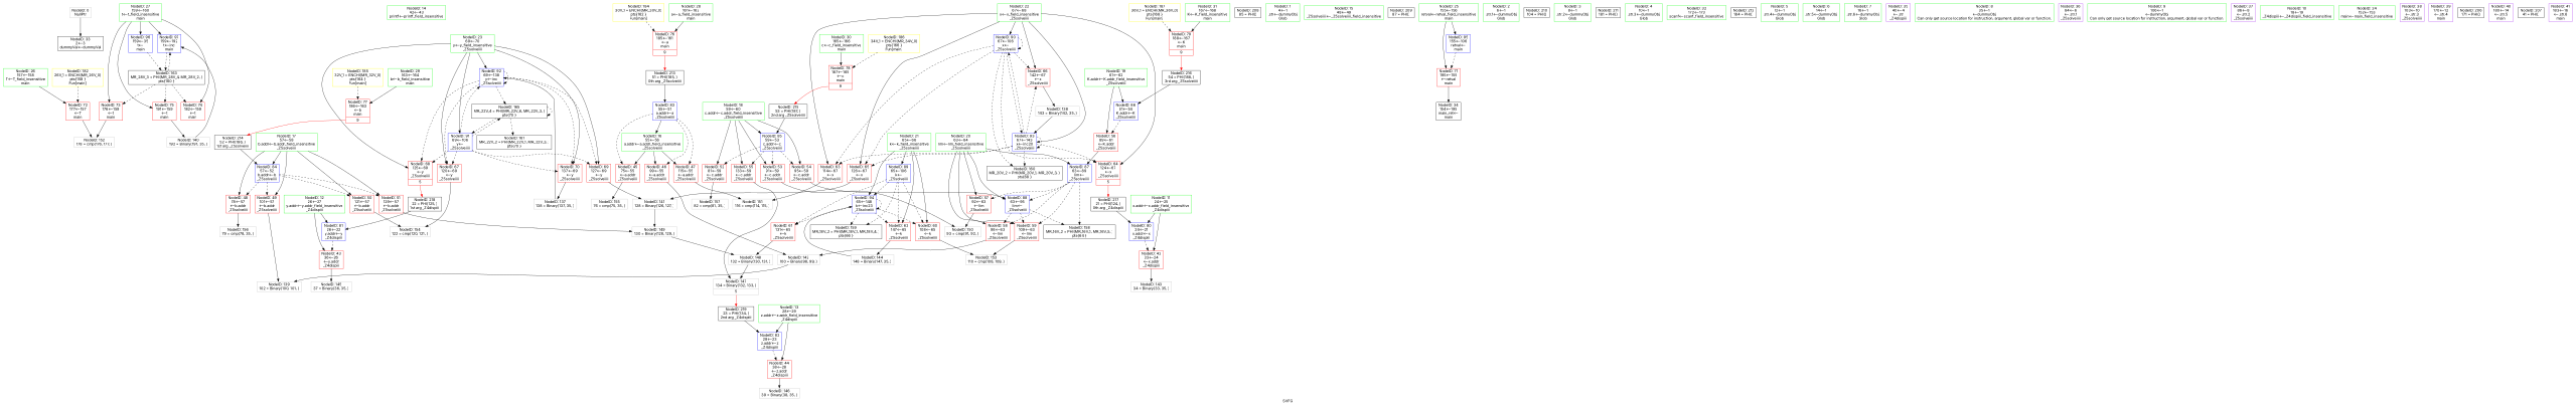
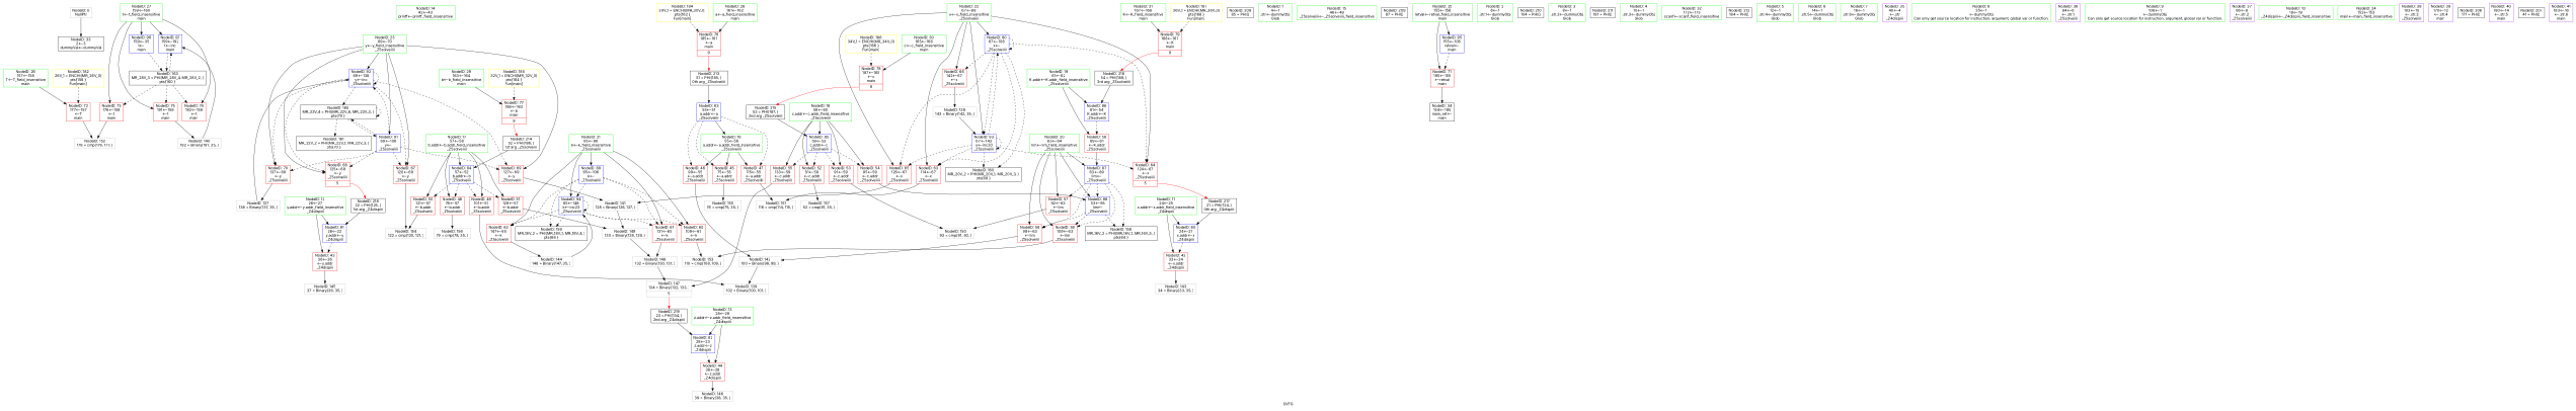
  digraph {
    fontname=Inter
    label=SVFG
    node [color=red fontname=Inter shape=record]
    edge [fontname=Inter style=solid]
    n1 [color=grey label="{NodeID: 0\nNullPtr}"]
    n2 [color=black label="{NodeID: 33\n2\<--3\ndummyVal\<--dummyVal\n}"]
    n3 [color=blue label="{NodeID: 97\n159\<--192\nt\<--inc\nmain\n}"]
    n4 [color=black label="{NodeID: 163\nMR_28V_3 = PHI(MR_28V_4, MR_28V_2, )\npts\{160 \}\n}"]
    n5 [label="{NodeID: 73\n176\<--159\n\<--t\nmain\n}"]
    n6 [label="{NodeID: 74\n182\<--159\n\<--t\nmain\n}"]
    n7 [label="{NodeID: 75\n191\<--159\n\<--t\nmain\n}"]
    n8 [color=grey label="{NodeID: 152\n178 = cmp(176, 177, )\n}"]
    n9 [color=grey label="{NodeID: 140\n192 = Binary(191, 35, )\n}"]
    n10 [color=green label="{NodeID: 14\n42\<--43\nprintf\<--printf_field_insensitive\n}"]
    n11 [color=green label="{NodeID: 28\n161\<--162\na\<--a_field_insensitive\nmain\n}"]
    n12 [label="{NodeID: 76\n185\<--161\n\<--a\nmain\n|{<s0>9}}"]
    n13 [color=black label="{NodeID: 213\n51 = PHI(185, )\n0th arg _Z5solveiiii }"]
    n14 [color=blue label="{NodeID: 83\n55\<--51\na.addr\<--a\n_Z5solveiiii\n}"]
    n15 [color=black label="{NodeID: 208\n85 = PHI()\n}"]
    n16 [label="{NodeID: 42\n33\<--24\n\<--x.addr\n_Z4dispiii\n}"]
    n17 [color=grey label="{NodeID: 143\n34 = Binary(33, 35, )\n}"]
    n18 [color=grey label="{NodeID: 139\n102 = Binary(100, 101, )\n}"]
    n19 [label="{NodeID: 56\n89\<--61\n\<--K.addr\n_Z5solveiiii\n}"]
    n20 [color=blue label="{NodeID: 87\n63\<--89\nlim\<--\n_Z5solveiiii\n}"]
    n21 [label="{NodeID: 57\n92\<--63\n\<--lim\n_Z5solveiiii\n}"]
    n22 [label="{NodeID: 58\n98\<--63\n\<--lim\n_Z5solveiiii\n}"]
    n23 [label="{NodeID: 59\n109\<--63\n\<--lim\n_Z5solveiiii\n}"]
    n24 [color=blue label="{NodeID: 88\n63\<--95\nlim\<--\n_Z5solveiiii\n}"]
    n25 [color=black label="{NodeID: 158\nMR_16V_2 = PHI(MR_16V_1, MR_16V_5, )\npts\{64 \}\n}"]
    n26 [color=grey label="{NodeID: 150\n93 = cmp(91, 92, )\n}"]
    n27 [color=grey label="{NodeID: 142\n100 = Binary(98, 99, )\n}"]
    n28 [color=grey label="{NodeID: 153\n110 = cmp(108, 109, )\n}"]
    n29 [label="{NodeID: 70\n137\<--69\n\<--y\n_Z5solveiiii\n}"]
    n30 [color=grey label="{NodeID: 137\n138 = Binary(137, 35, )\n}"]
    n31 [color=blue label="{NodeID: 92\n69\<--138\ny\<--inc\n_Z5solveiiii\n}"]
    n32 [label="{NodeID: 67\n120\<--69\n\<--y\n_Z5solveiiii\n}"]
    n33 [label="{NodeID: 68\n125\<--69\n\<--y\n_Z5solveiiii\n|{<s0>5}}"]
    n34 [label="{NodeID: 69\n127\<--69\n\<--y\n_Z5solveiiii\n}"]
    n35 [color=black label="{NodeID: 165\nMR_22V_4 = PHI(MR_22V_6, MR_22V_3, )\npts\{70 \}\n}"]
    n36 [color=blue label="{NodeID: 84\n57\<--52\nb.addr\<--b\n_Z5solveiiii\n}"]
    n37 [label="{NodeID: 48\n78\<--57\n\<--b.addr\n_Z5solveiiii\n}"]
    n38 [label="{NodeID: 49\n101\<--57\n\<--b.addr\n_Z5solveiiii\n}"]
    n39 [label="{NodeID: 50\n121\<--57\n\<--b.addr\n_Z5solveiiii\n}"]
    n40 [label="{NodeID: 51\n129\<--57\n\<--b.addr\n_Z5solveiiii\n}"]
    n41 [color=grey label="{NodeID: 156\n79 = cmp(78, 35, )\n}"]
    n42 [color=grey label="{NodeID: 154\n122 = cmp(120, 121, )\n}"]
    n43 [color=grey label="{NodeID: 149\n130 = Binary(128, 129, )\n}"]
    n44 [color=grey label="{NodeID: 148\n132 = Binary(130, 131, )\n}"]
    n45 [color=green label="{NodeID: 1\n4\<--1\n.str\<--dummyObj\nGlob }"]
    n46 [color=green label="{NodeID: 15\n48\<--49\n_Z5solveiiii\<--_Z5solveiiii_field_insensitive\n}"]
    n47 [color=green label="{NodeID: 29\n163\<--164\nb\<--b_field_insensitive\nmain\n}"]
    n48 [label="{NodeID: 77\n186\<--163\n\<--b\nmain\n|{<s0>9}}"]
    n49 [color=black label="{NodeID: 214\n52 = PHI(186, )\n1st arg _Z5solveiiii }"]
    n50 [color=black label="{NodeID: 209\n87 = PHI()\n}"]
    n51 [label="{NodeID: 43\n36\<--26\n\<--y.addr\n_Z4dispiii\n}"]
    n52 [color=grey label="{NodeID: 145\n37 = Binary(36, 35, )\n}"]
    n53 [label="{NodeID: 71\n195\<--155\n\<--retval\nmain\n}"]
    n54 [color=black label="{NodeID: 34\n154\<--195\nmain_ret\<--\nmain\n}"]
    n55 [color=blue label="{NodeID: 85\n59\<--53\nc.addr\<--c\n_Z5solveiiii\n}"]
    n56 [label="{NodeID: 52\n81\<--59\n\<--c.addr\n_Z5solveiiii\n}"]
    n57 [label="{NodeID: 53\n91\<--59\n\<--c.addr\n_Z5solveiiii\n}"]
    n58 [label="{NodeID: 54\n95\<--59\n\<--c.addr\n_Z5solveiiii\n}"]
    n59 [label="{NodeID: 55\n133\<--59\n\<--c.addr\n_Z5solveiiii\n}"]
    n60 [color=grey label="{NodeID: 157\n82 = cmp(81, 35, )\n}"]
    n61 [color=grey label="{NodeID: 147\n134 = Binary(132, 133, )\n|{<s0>5}}"]
    n62 [color=black label="{NodeID: 219\n23 = PHI(134, )\n2nd arg _Z4dispiii }"]
    n63 [color=green label="{NodeID: 2\n6\<--1\n.str.1\<--dummyObj\nGlob }"]
    n64 [color=yellow label="{NodeID: 182\n26V_1 = ENCHI(MR_26V_0)\npts\{158 \}\nFun[main]}" style=double]
    n65 [label="{NodeID: 72\n177\<--157\n\<--T\nmain\n}"]
    n66 [color=green label="{NodeID: 16\n55\<--56\na.addr\<--a.addr_field_insensitive\n_Z5solveiiii\n}"]
    n67 [label="{NodeID: 45\n75\<--55\n\<--a.addr\n_Z5solveiiii\n}"]
    n68 [label="{NodeID: 46\n99\<--55\n\<--a.addr\n_Z5solveiiii\n}"]
    n69 [label="{NodeID: 47\n115\<--55\n\<--a.addr\n_Z5solveiiii\n}"]
    n70 [color=grey label="{NodeID: 155\n76 = cmp(75, 35, )\n}"]
    n71 [color=grey label="{NodeID: 151\n116 = cmp(114, 115, )\n}"]
    n72 [color=green label="{NodeID: 30\n165\<--166\nc\<--c_field_insensitive\nmain\n}"]
    n73 [label="{NodeID: 78\n187\<--165\n\<--c\nmain\n|{<s0>9}}"]
    n74 [color=black label="{NodeID: 215\n53 = PHI(187, )\n2nd arg _Z5solveiiii }"]
    n75 [color=black label="{NodeID: 210\n104 = PHI()\n}"]
    n76 [label="{NodeID: 44\n38\<--28\n\<--z.addr\n_Z4dispiii\n}"]
    n77 [color=grey label="{NodeID: 146\n39 = Binary(38, 35, )\n}"]
    n78 [color=grey label="{NodeID: 141\n128 = Binary(126, 127, )\n}"]
    n79 [color=blue label="{NodeID: 86\n61\<--54\nK.addr\<--K\n_Z5solveiiii\n}"]
    n80 [color=green label="{NodeID: 3\n8\<--1\n.str.2\<--dummyObj\nGlob }"]
    n81 [color=green label="{NodeID: 17\n57\<--58\nb.addr\<--b.addr_field_insensitive\n_Z5solveiiii\n}"]
    n82 [color=green label="{NodeID: 31\n167\<--168\nK\<--K_field_insensitive\nmain\n}"]
    n83 [label="{NodeID: 79\n188\<--167\n\<--K\nmain\n|{<s0>9}}"]
    n84 [color=black label="{NodeID: 216\n54 = PHI(188, )\n3rd arg _Z5solveiiii }"]
    n85 [color=black label="{NodeID: 211\n181 = PHI()\n}"]
    n86 [color=green label="{NodeID: 4\n10\<--1\n.str.3\<--dummyObj\nGlob }"]
    n87 [color=yellow label="{NodeID: 184\n30V_1 = ENCHI(MR_30V_0)\npts\{162 \}\nFun[main]}" style=double]
    n88 [color=green label="{NodeID: 18\n59\<--60\nc.addr\<--c.addr_field_insensitive\n_Z5solveiiii\n}"]
    n89 [color=green label="{NodeID: 32\n172\<--173\nscanf\<--scanf_field_insensitive\n}"]
    n90 [color=black label="{NodeID: 212\n184 = PHI()\n}"]
    n91 [label="{NodeID: 60\n108\<--65\n\<--k\n_Z5solveiiii\n}"]
    n92 [color=green label="{NodeID: 5\n12\<--1\n.str.4\<--dummyObj\nGlob }"]
    n93 [color=yellow label="{NodeID: 185\n32V_1 = ENCHI(MR_32V_0)\npts\{164 \}\nFun[main]}" style=double]
    n94 [color=green label="{NodeID: 19\n61\<--62\nK.addr\<--K.addr_field_insensitive\n_Z5solveiiii\n}"]
    n95 [color=grey label="{NodeID: 144\n148 = Binary(147, 35, )\n}"]
    n96 [color=blue label="{NodeID: 94\n65\<--148\nk\<--inc23\n_Z5solveiiii\n}"]
    n97 [label="{NodeID: 61\n131\<--65\n\<--k\n_Z5solveiiii\n}"]
    n98 [label="{NodeID: 62\n147\<--65\n\<--k\n_Z5solveiiii\n}"]
    n99 [color=black label="{NodeID: 159\nMR_18V_2 = PHI(MR_18V_1, MR_18V_4, )\npts\{66 \}\n}"]
    n100 [color=blue label="{NodeID: 89\n65\<--106\nk\<--\n_Z5solveiiii\n}"]
    n101 [color=green label="{NodeID: 6\n14\<--1\n.str.5\<--dummyObj\nGlob }"]
    n102 [color=yellow label="{NodeID: 186\n34V_1 = ENCHI(MR_34V_0)\npts\{166 \}\nFun[main]}" style=double]
    n103 [color=green label="{NodeID: 20\n63\<--64\nlim\<--lim_field_insensitive\n_Z5solveiiii\n}"]
    n104 [color=blue label="{NodeID: 90\n67\<--106\nx\<--\n_Z5solveiiii\n}"]
    n105 [label="{NodeID: 63\n114\<--67\n\<--x\n_Z5solveiiii\n}"]
    n106 [label="{NodeID: 64\n124\<--67\n\<--x\n_Z5solveiiii\n|{<s0>5}}"]
    n107 [label="{NodeID: 65\n126\<--67\n\<--x\n_Z5solveiiii\n}"]
    n108 [label="{NodeID: 66\n142\<--67\n\<--x\n_Z5solveiiii\n}"]
    n109 [color=blue label="{NodeID: 93\n67\<--143\nx\<--inc20\n_Z5solveiiii\n}"]
    n110 [color=black label="{NodeID: 160\nMR_20V_2 = PHI(MR_20V_1, MR_20V_3, )\npts\{68 \}\n}"]
    n111 [color=black label="{NodeID: 217\n21 = PHI(124, )\n0th arg _Z4dispiii }"]
    n112 [color=grey label="{NodeID: 138\n143 = Binary(142, 35, )\n}"]
    n113 [color=blue label="{NodeID: 80\n24\<--21\nx.addr\<--x\n_Z4dispiii\n}"]
    n114 [color=green label="{NodeID: 7\n16\<--1\n.str.6\<--dummyObj\nGlob }"]
    n115 [color=yellow label="{NodeID: 187\n36V_1 = ENCHI(MR_36V_0)\npts\{168 \}\nFun[main]}" style=double]
    n116 [color=green label="{NodeID: 21\n65\<--66\nk\<--k_field_insensitive\n_Z5solveiiii\n}"]
    n117 [color=purple label="{NodeID: 35\n40\<--4\n\<--.str\n_Z4dispiii\n}"]
    n118 [color=blue label="{NodeID: 91\n69\<--106\ny\<--\n_Z5solveiiii\n}"]
    n119 [color=black label="{NodeID: 218\n22 = PHI(125, )\n1st arg _Z4dispiii }"]
    n120 [color=black label="{NodeID: 161\nMR_22V_2 = PHI(MR_22V_1, MR_22V_3, )\npts\{70 \}\n}"]
    n121 [color=blue label="{NodeID: 81\n26\<--22\ny.addr\<--y\n_Z4dispiii\n}"]
    n122 [color=green label="{NodeID: 8\n35\<--1\n\<--dummyObj\nCan only get source location for instruction, argument, global var or function.}"]
    n123 [color=green label="{NodeID: 22\n67\<--68\nx\<--x_field_insensitive\n_Z5solveiiii\n}"]
    n124 [color=purple label="{NodeID: 36\n84\<--6\n\<--.str.1\n_Z5solveiiii\n}"]
    n125 [color=blue label="{NodeID: 82\n28\<--23\nz.addr\<--z\n_Z4dispiii\n}"]
    n126 [color=green label="{NodeID: 9\n106\<--1\n\<--dummyObj\nCan only get source location for instruction, argument, global var or function.}"]
    n127 [color=green label="{NodeID: 23\n69\<--70\ny\<--y_field_insensitive\n_Z5solveiiii\n}"]
    n128 [color=purple label="{NodeID: 37\n86\<--8\n\<--.str.2\n_Z5solveiiii\n}"]
    n129 [color=green label="{NodeID: 10\n18\<--19\n_Z4dispiii\<--_Z4dispiii_field_insensitive\n}"]
    n130 [color=green label="{NodeID: 24\n152\<--153\nmain\<--main_field_insensitive\n}"]
    n131 [color=purple label="{NodeID: 38\n103\<--10\n\<--.str.3\n_Z5solveiiii\n}"]
    n132 [color=green label="{NodeID: 11\n24\<--25\nx.addr\<--x.addr_field_insensitive\n_Z4dispiii\n}"]
    n133 [color=green label="{NodeID: 25\n155\<--156\nretval\<--retval_field_insensitive\nmain\n}"]
    n134 [color=blue label="{NodeID: 95\n155\<--106\nretval\<--\nmain\n}"]
    n135 [color=purple label="{NodeID: 39\n170\<--12\n\<--.str.4\nmain\n}"]
    n136 [color=green label="{NodeID: 12\n26\<--27\ny.addr\<--y.addr_field_insensitive\n_Z4dispiii\n}"]
    n137 [color=green label="{NodeID: 26\n157\<--158\nT\<--T_field_insensitive\nmain\n}"]
    n138 [color=black label="{NodeID: 206\n171 = PHI()\n}"]
    n139 [color=purple label="{NodeID: 40\n180\<--14\n\<--.str.5\nmain\n}"]
    n140 [color=blue label="{NodeID: 96\n159\<--35\nt\<--\nmain\n}"]
    n141 [color=green label="{NodeID: 13\n28\<--29\nz.addr\<--z.addr_field_insensitive\n_Z4dispiii\n}"]
    n142 [color=green label="{NodeID: 27\n159\<--160\nt\<--t_field_insensitive\nmain\n}"]
    n143 [color=black label="{NodeID: 207\n41 = PHI()\n}"]
    n144 [color=purple label="{NodeID: 41\n183\<--16\n\<--.str.6\nmain\n}"]
    n1 -> n2
    n3 -> n4 [style=dashed]
    n4 -> n3 [style=dashed]
    n4 -> n5 [style=dashed]
    n4 -> n6 [style=dashed]
    n4 -> n7 [style=dashed]
    n5 -> n8
    n7 -> n9
    n9 -> n3
    n11 -> n12
    n12 -> n13 [color=red tailport=s0]
    n13 -> n14
    n14 -> n66
    n14 -> n67 [style=dashed]
    n14 -> n68 [style=dashed]
    n14 -> n69 [style=dashed]
    n16 -> n17
    n19 -> n20
    n20 -> n21 [style=dashed]
    n20 -> n22 [style=dashed]
    n20 -> n23 [style=dashed]
    n20 -> n24 [style=dashed]
    n20 -> n25 [style=dashed]
    n21 -> n26
    n22 -> n27
    n23 -> n28
    n24 -> n22 [style=dashed]
    n24 -> n23 [style=dashed]
    n24 -> n25 [style=dashed]
    n27 -> n18
    n29 -> n30
    n30 -> n31
    n31 -> n29 [style=dashed]
    n31 -> n31 [style=dashed]
    n31 -> n32 [style=dashed]
    n31 -> n33 [style=dashed]
    n31 -> n34 [style=dashed]
    n31 -> n35 [style=dashed]
    n32 -> n42
    n33 -> n119 [color=red tailport=s0]
    n34 -> n78
    n35 -> n35 [style=dashed]
    n35 -> n118 [style=dashed]
    n35 -> n120 [style=dashed]
    n36 -> n37 [style=dashed]
    n36 -> n38 [style=dashed]
    n36 -> n39 [style=dashed]
    n36 -> n40 [style=dashed]
    n37 -> n41
    n38 -> n18
    n39 -> n42
    n40 -> n43
    n43 -> n44
    n44 -> n61
    n47 -> n48
    n48 -> n49 [color=red tailport=s0]
    n49 -> n36
    n51 -> n52
    n53 -> n54
    n55 -> n56 [style=dashed]
    n55 -> n57 [style=dashed]
    n55 -> n58 [style=dashed]
    n55 -> n59 [style=dashed]
    n56 -> n60
    n57 -> n26
    n58 -> n24
    n59 -> n61
    n61 -> n62 [color=red tailport=s0]
    n62 -> n125
    n64 -> n65 [style=dashed]
    n65 -> n8
    n66 -> n67
    n66 -> n68
    n66 -> n69
    n67 -> n70
    n68 -> n27
    n69 -> n71
    n72 -> n73
    n73 -> n74 [color=red tailport=s0]
    n74 -> n55
    n76 -> n77
    n78 -> n43
    n79 -> n19 [style=dashed]
    n81 -> n36
    n81 -> n37
    n81 -> n38
    n81 -> n39
    n81 -> n40
    n82 -> n83
    n83 -> n84 [color=red tailport=s0]
    n84 -> n79
    n87 -> n12 [style=dashed]
    n88 -> n55
    n88 -> n56
    n88 -> n57
    n88 -> n58
    n88 -> n59
    n91 -> n28
    n93 -> n48 [style=dashed]
    n94 -> n19
    n94 -> n79
    n95 -> n96
    n96 -> n91 [style=dashed]
    n96 -> n96 [style=dashed]
    n96 -> n97 [style=dashed]
    n96 -> n98 [style=dashed]
    n96 -> n99 [style=dashed]
    n97 -> n44
    n98 -> n95
    n100 -> n91 [style=dashed]
    n100 -> n96 [style=dashed]
    n100 -> n97 [style=dashed]
    n100 -> n98 [style=dashed]
    n100 -> n99 [style=dashed]
    n102 -> n73 [style=dashed]
    n103 -> n20
    n103 -> n21
    n103 -> n22
    n103 -> n23
    n103 -> n24
    n104 -> n104 [style=dashed]
    n104 -> n105 [style=dashed]
    n104 -> n106 [style=dashed]
    n104 -> n107 [style=dashed]
    n104 -> n108 [style=dashed]
    n104 -> n109 [style=dashed]
    n104 -> n110 [style=dashed]
    n105 -> n71
    n106 -> n111 [color=red tailport=s0]
    n107 -> n78
    n108 -> n112
    n109 -> n104 [style=dashed]
    n109 -> n105 [style=dashed]
    n109 -> n106 [style=dashed]
    n109 -> n107 [style=dashed]
-   n109 -> n108 [style=dashed]
    n109 -> n109 [style=dashed]
    n109 -> n110 [style=dashed]
    n111 -> n113
    n112 -> n109
    n113 -> n16 [style=dashed]
    n115 -> n83 [style=dashed]
    n116 -> n91
    n116 -> n96
+   n116 -> n97
    n116 -> n98
    n116 -> n100
    n118 -> n29 [style=dashed]
    n118 -> n31 [style=dashed]
    n118 -> n32 [style=dashed]
    n118 -> n33 [style=dashed]
    n118 -> n34 [style=dashed]
    n118 -> n35 [style=dashed]
    n119 -> n121
    n121 -> n51 [style=dashed]
    n123 -> n104
    n123 -> n105
    n123 -> n106
    n123 -> n107
    n123 -> n108
    n123 -> n109
    n125 -> n76 [style=dashed]
    n127 -> n29
    n127 -> n31
    n127 -> n32
    n127 -> n33
    n127 -> n34
    n127 -> n118
    n132 -> n16
    n132 -> n113
    n133 -> n53
    n133 -> n134
    n134 -> n53 [style=dashed]
    n136 -> n51
    n136 -> n121
    n137 -> n65
    n140 -> n4 [style=dashed]
    n141 -> n76
    n141 -> n125
    n142 -> n3
    n142 -> n5
    n142 -> n6
    n142 -> n7
    n142 -> n140
  }
